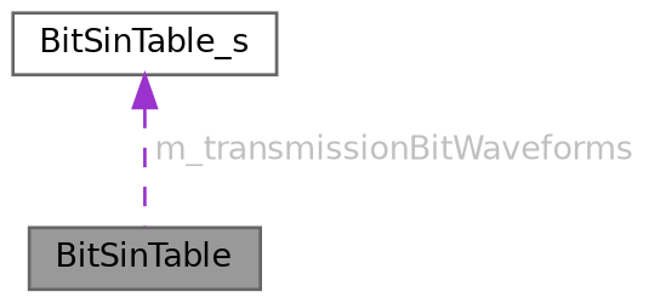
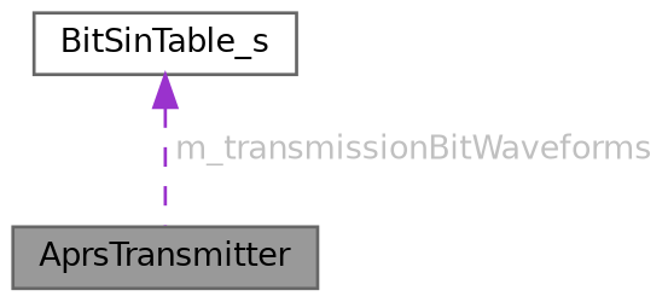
  digraph {
    node [color=gray40 fontname=Helvetica fontsize=10 shape=box style=filled]
-   n1 [fillcolor=grey60 fontcolor=black height=0.2 label=BitSinTable width=0.4]
+   n1 [fillcolor=grey60 fontcolor=black height=0.2 label=AprsTransmitter width=0.4]
    n2 [fillcolor=white height=0.2 label=BitSinTable_s width=0.4]
    n2 -> n1 [color=darkorchid3 dir=back fontcolor=grey fontname=Helvetica fontsize=10 label=" m_transmissionBitWaveforms" labelfontname=Helvetica labelfontsize=10 style=dashed]
  }
